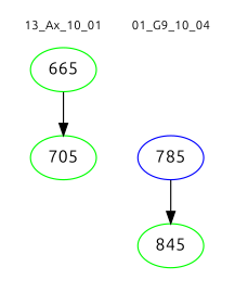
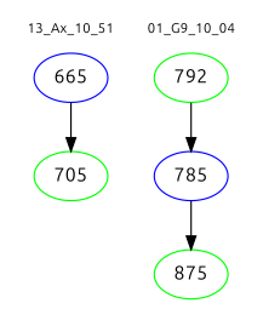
  digraph {
    fontname=Ubuntu
    node [color=green fontname=Ubuntu]
    edge [color=black fontname=Ubuntu]
-   n1 [label=665]
+   n1 [color=blue label=665]
    n2 [label=705]
+   n3 [label=792]
    n4 [color=blue label=785]
-   n5 [label=845]
+   n5 [label=875]
    subgraph cluster_1 {
      color=white
      fontsize=10
-     label="13_Ax_10_01"
+     label="13_Ax_10_51"
      n1
      n2
    }
    subgraph cluster_2 {
      color=white
      fontsize=10
      label="01_G9_10_04"
+     n3
      n4
      n5
    }
    n1 -> n2
+   n3 -> n4
    n4 -> n5
  }
